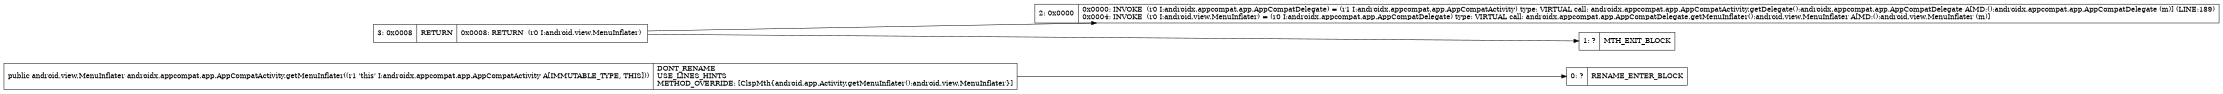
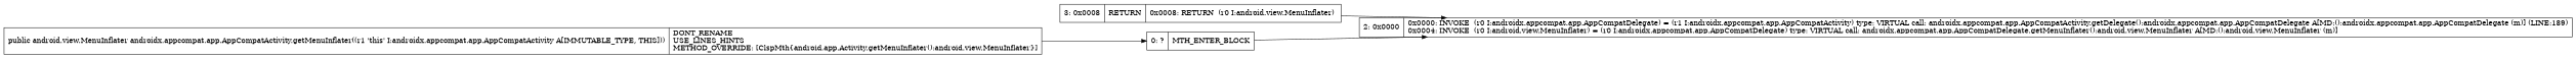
  digraph {
    rankdir=LR
    node [shape=record]
-   n1 [label="{0\:\ ?|RENAME_ENTER_BLOCK\l}"]
+   n1 [label="{0\:\ ?|MTH_ENTER_BLOCK\l}"]
    n2 [label="{2\:\ 0x0000|0x0000: INVOKE  (r0 I:androidx.appcompat.app.AppCompatDelegate) = (r1 I:androidx.appcompat.app.AppCompatActivity) type: VIRTUAL call: androidx.appcompat.app.AppCompatActivity.getDelegate():androidx.appcompat.app.AppCompatDelegate A[MD:():androidx.appcompat.app.AppCompatDelegate (m)] (LINE:189)\l0x0004: INVOKE  (r0 I:android.view.MenuInflater) = (r0 I:androidx.appcompat.app.AppCompatDelegate) type: VIRTUAL call: androidx.appcompat.app.AppCompatDelegate.getMenuInflater():android.view.MenuInflater A[MD:():android.view.MenuInflater (m)]\l}"]
    n3 [label="{3\:\ 0x0008|RETURN\l|0x0008: RETURN  (r0 I:android.view.MenuInflater) \l}"]
-   n4 [label="{1\:\ ?|MTH_EXIT_BLOCK\l}"]
    n5 [label="{public android.view.MenuInflater androidx.appcompat.app.AppCompatActivity.getMenuInflater((r1 'this' I:androidx.appcompat.app.AppCompatActivity A[IMMUTABLE_TYPE, THIS]))  | DONT_RENAME\lUSE_LINES_HINTS\lMETHOD_OVERRIDE: [ClspMth\{android.app.Activity.getMenuInflater():android.view.MenuInflater\}]\l}"]
+   n1 -> n2
    n3 -> n2
-   n3 -> n4
    n5 -> n1
  }
